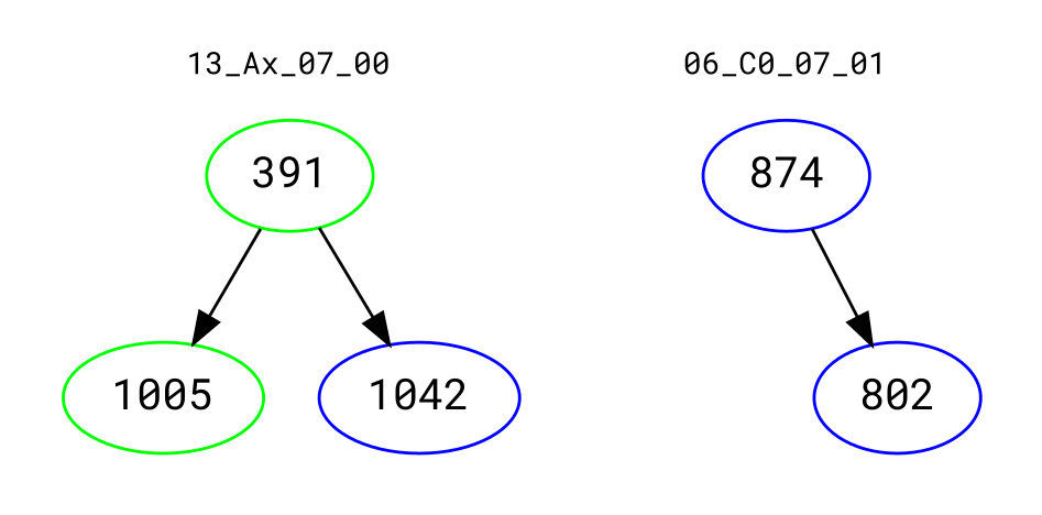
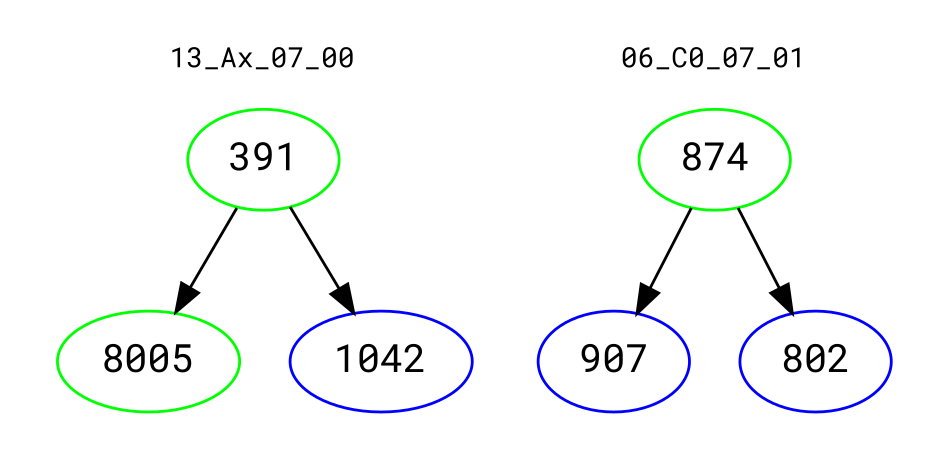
  digraph {
    fontname="Roboto Mono"
    node [color=green fontname="Roboto Mono"]
    edge [color=black fontname="Roboto Mono"]
    n1 [label=391]
-   n2 [label=1005]
+   n2 [label=8005]
    n3 [color=blue label=1042]
-   n4 [color=blue label=874]
+   n4 [label=874]
+   n5 [color=blue label=907]
    n6 [color=blue label=802]
    subgraph cluster_1 {
      color=white
      fontsize=10
      label="13_Ax_07_00"
      n1
      n2
      n3
    }
    subgraph cluster_2 {
      color=white
      fontsize=10
      label="06_C0_07_01"
      n4
+     n5
      n6
    }
    n1 -> n2
    n1 -> n3
+   n4 -> n5
    n4 -> n6
  }
